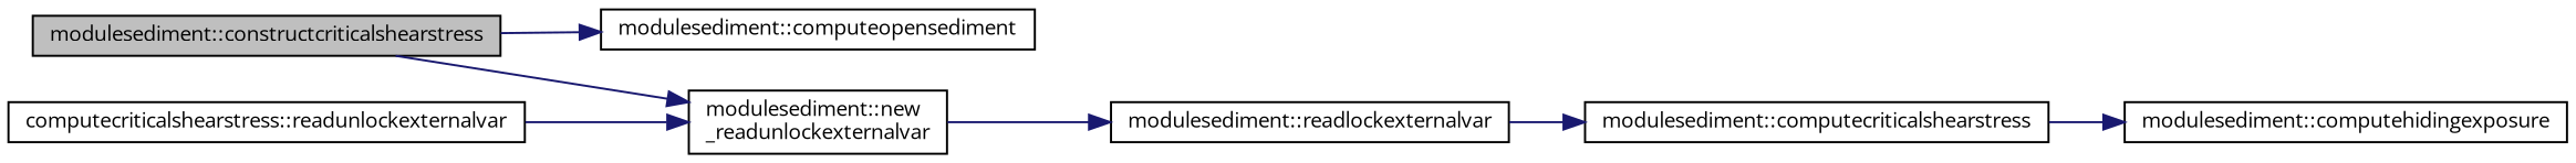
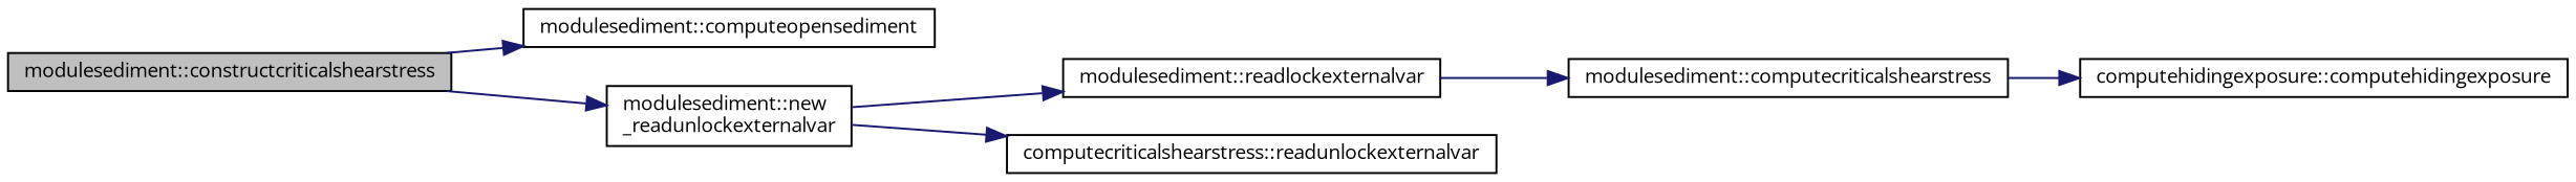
  digraph {
    fontname="Open Sans"
    rankdir=LR
    node [color=black fillcolor=white fontname="Open Sans" fontsize=10 shape=record style=filled]
    edge [color=midnightblue fontname="Open Sans" fontsize=10 labelfontname=Helvetica labelfontsize=10 style=solid]
    n1 [fillcolor=grey75 fontcolor=black height=0.2 label="modulesediment::constructcriticalshearstress" width=0.4]
    n2 [height=0.2 label="modulesediment::computeopensediment" width=0.4]
    n3 [height=0.2 label="modulesediment::new\l_readunlockexternalvar" width=0.4]
    n4 [height=0.2 label="modulesediment::computecriticalshearstress" width=0.4]
-   n5 [height=0.2 label="modulesediment::computehidingexposure" width=0.4]
+   n5 [height=0.2 label="computehidingexposure::computehidingexposure" width=0.4]
    n6 [height=0.2 label="modulesediment::readlockexternalvar" width=0.4]
    n7 [height=0.2 label="computecriticalshearstress::readunlockexternalvar" width=0.4]
    n1 -> n2
    n1 -> n3
    n3 -> n6
-   n7 -> n3
+   n3 -> n7
    n4 -> n5
    n6 -> n4
  }
